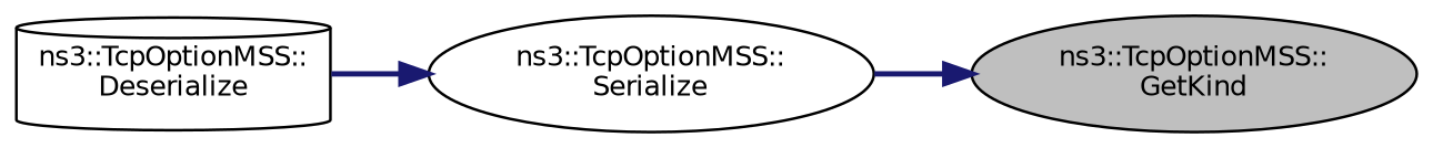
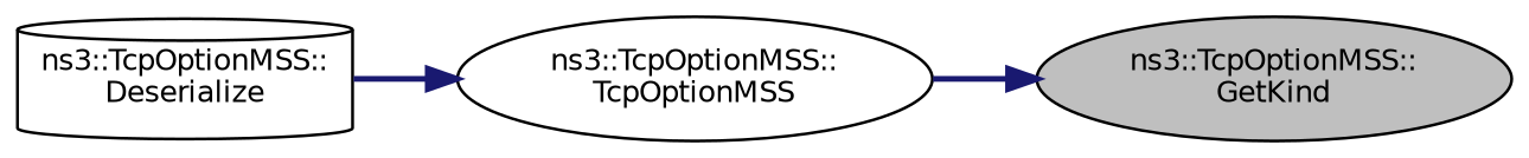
  digraph {
    rankdir=RL
    node [color=black fillcolor=white fontname=Helvetica fontsize=10 shape=ellipse style=filled]
    edge [color=midnightblue dir=back fontname=Helvetica fontsize=10 labelfontname=Helvetica labelfontsize=10 style=bold]
    n1 [fillcolor=grey75 fontcolor=black height=0.2 label="ns3::TcpOptionMSS::\lGetKind" width=0.4]
-   n2 [height=0.2 label="ns3::TcpOptionMSS::\lSerialize" width=0.4]
+   n2 [height=0.2 label="ns3::TcpOptionMSS::\lTcpOptionMSS" width=0.4]
    n3 [height=0.2 label="ns3::TcpOptionMSS::\lDeserialize" shape=cylinder width=0.4]
    n1 -> n2
    n2 -> n3
  }
